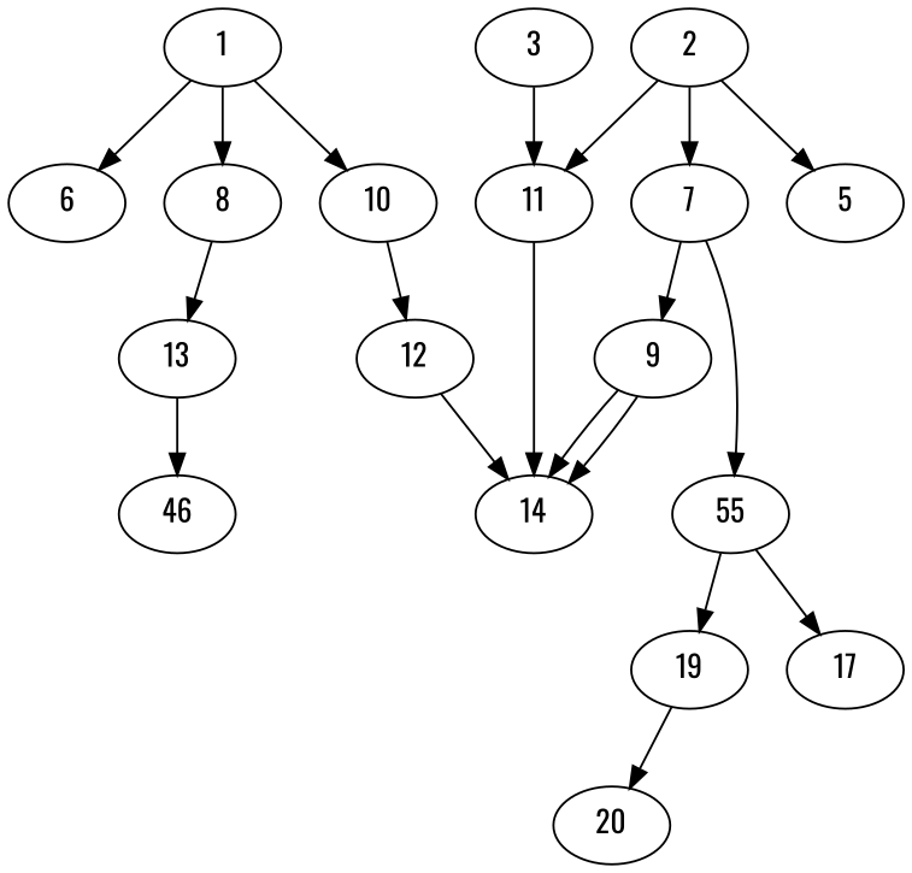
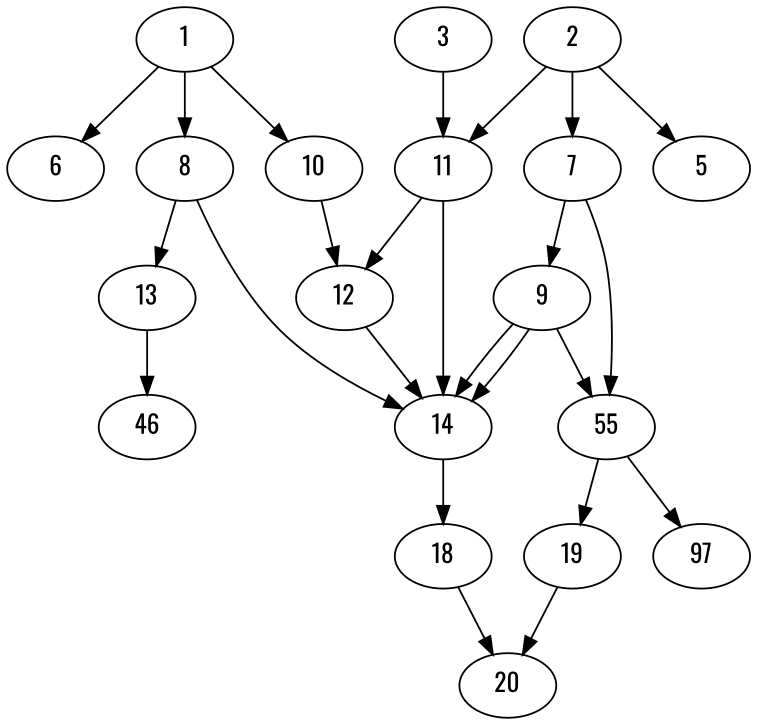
  digraph {
    fontname=Oswald
    node [alpha=0.10 fontname=Oswald]
    edge [fontname=Oswald]
    1 [alpha=0.08 expect_size=5284864]
    6 [alpha=0.04 expect_size=33635328]
    8 [alpha=0.08 expect_size=22031360]
    10 [alpha=0.16 expect_size=30295040]
    13 [expect_size=13162496]
    14 [alpha=0.02 expect_size=39900160]
    12 [alpha=0.09 expect_size=47654912]
    n8 [alpha=0.01 expect_size=38087680 label=46]
+   18 [alpha=0.19 expect_size=46840832]
    2 [alpha=0.05 expect_size=42389504]
    5 [alpha=0.09 expect_size=32316416]
    7 [alpha=0.20 expect_size=8543232]
    11 [alpha=0.16 expect_size=28913664]
    9 [expect_size=31230976]
    n15 [alpha=0.20 expect_size=15917056 label=55]
-   17 [alpha=0.19 expect_size=47169536]
+   17 [alpha=0.19 expect_size=47169536 label=97]
    19 [alpha=0.12 expect_size=19127296]
    3 [alpha=0.11 expect_size=15011840]
    20 [expect_size=43217920]
    1 -> 6
    1 -> 8
    1 -> 10
    8 -> 13
+   8 -> 14
    10 -> 12
    13 -> n8
+   14 -> 18
    12 -> 14
+   18 -> 20
    2 -> 5
    2 -> 7
    2 -> 11
    7 -> 9
    7 -> n15
    11 -> 14
+   11 -> 12
    9 -> 14
    9 -> 14
+   9 -> n15
    n15 -> 17
    n15 -> 19
    19 -> 20
    3 -> 11
  }
